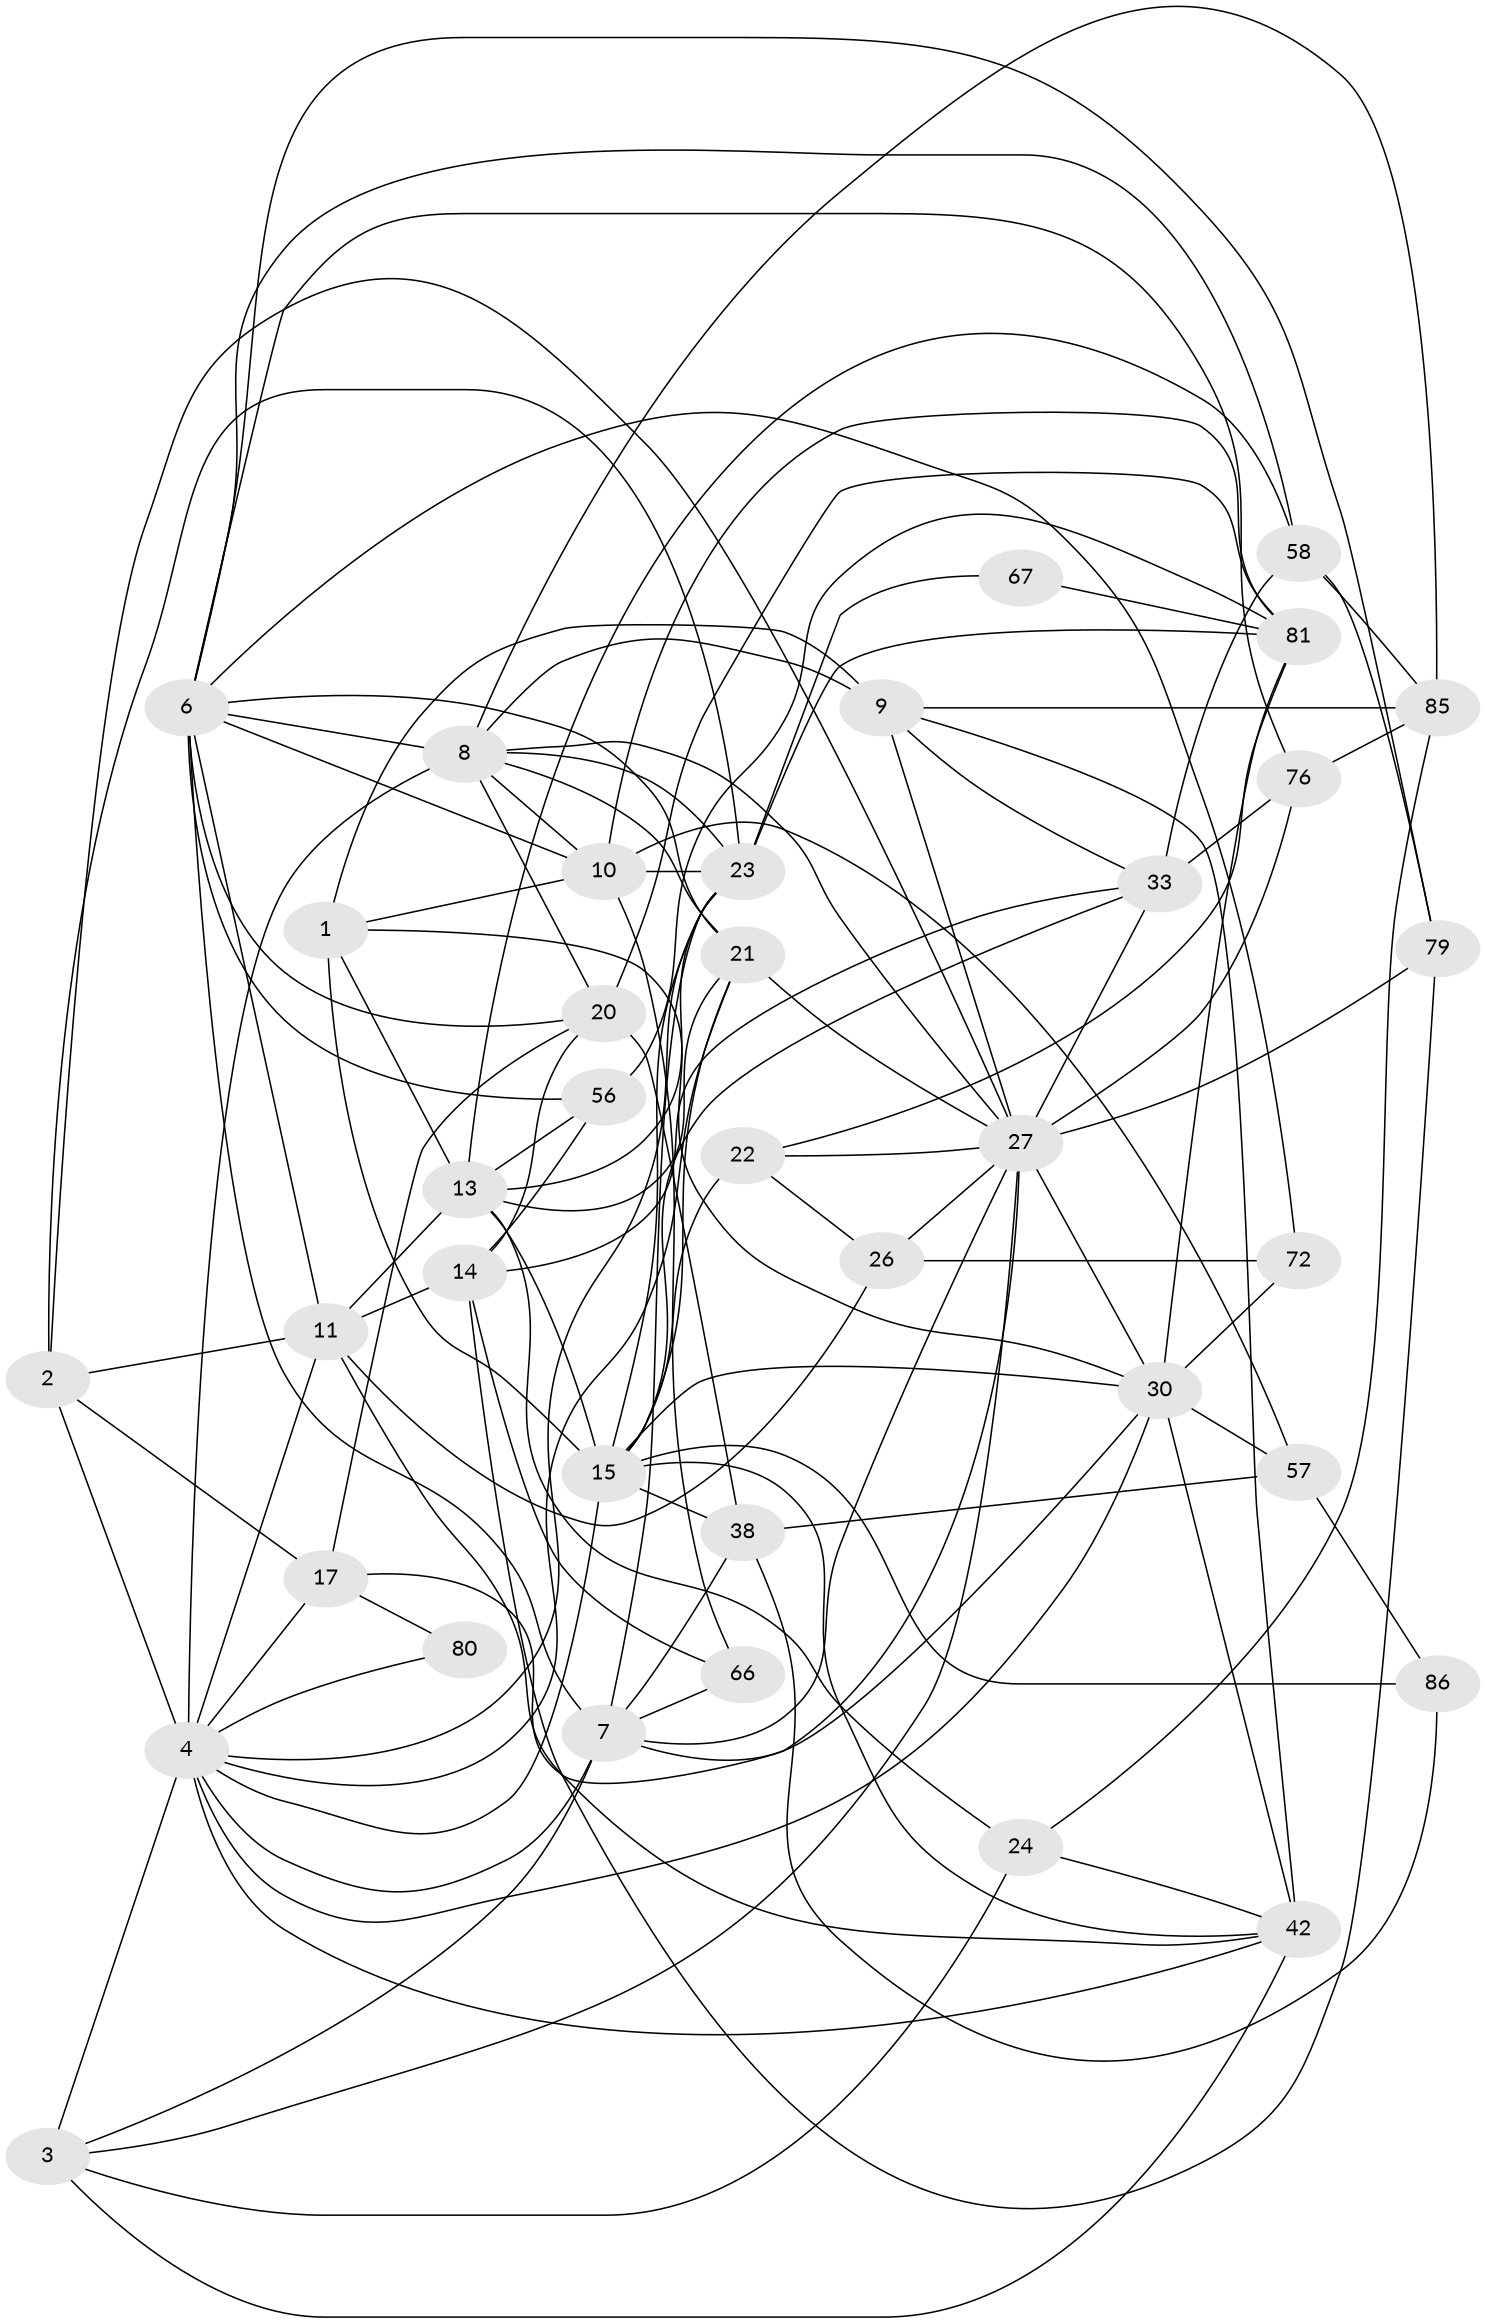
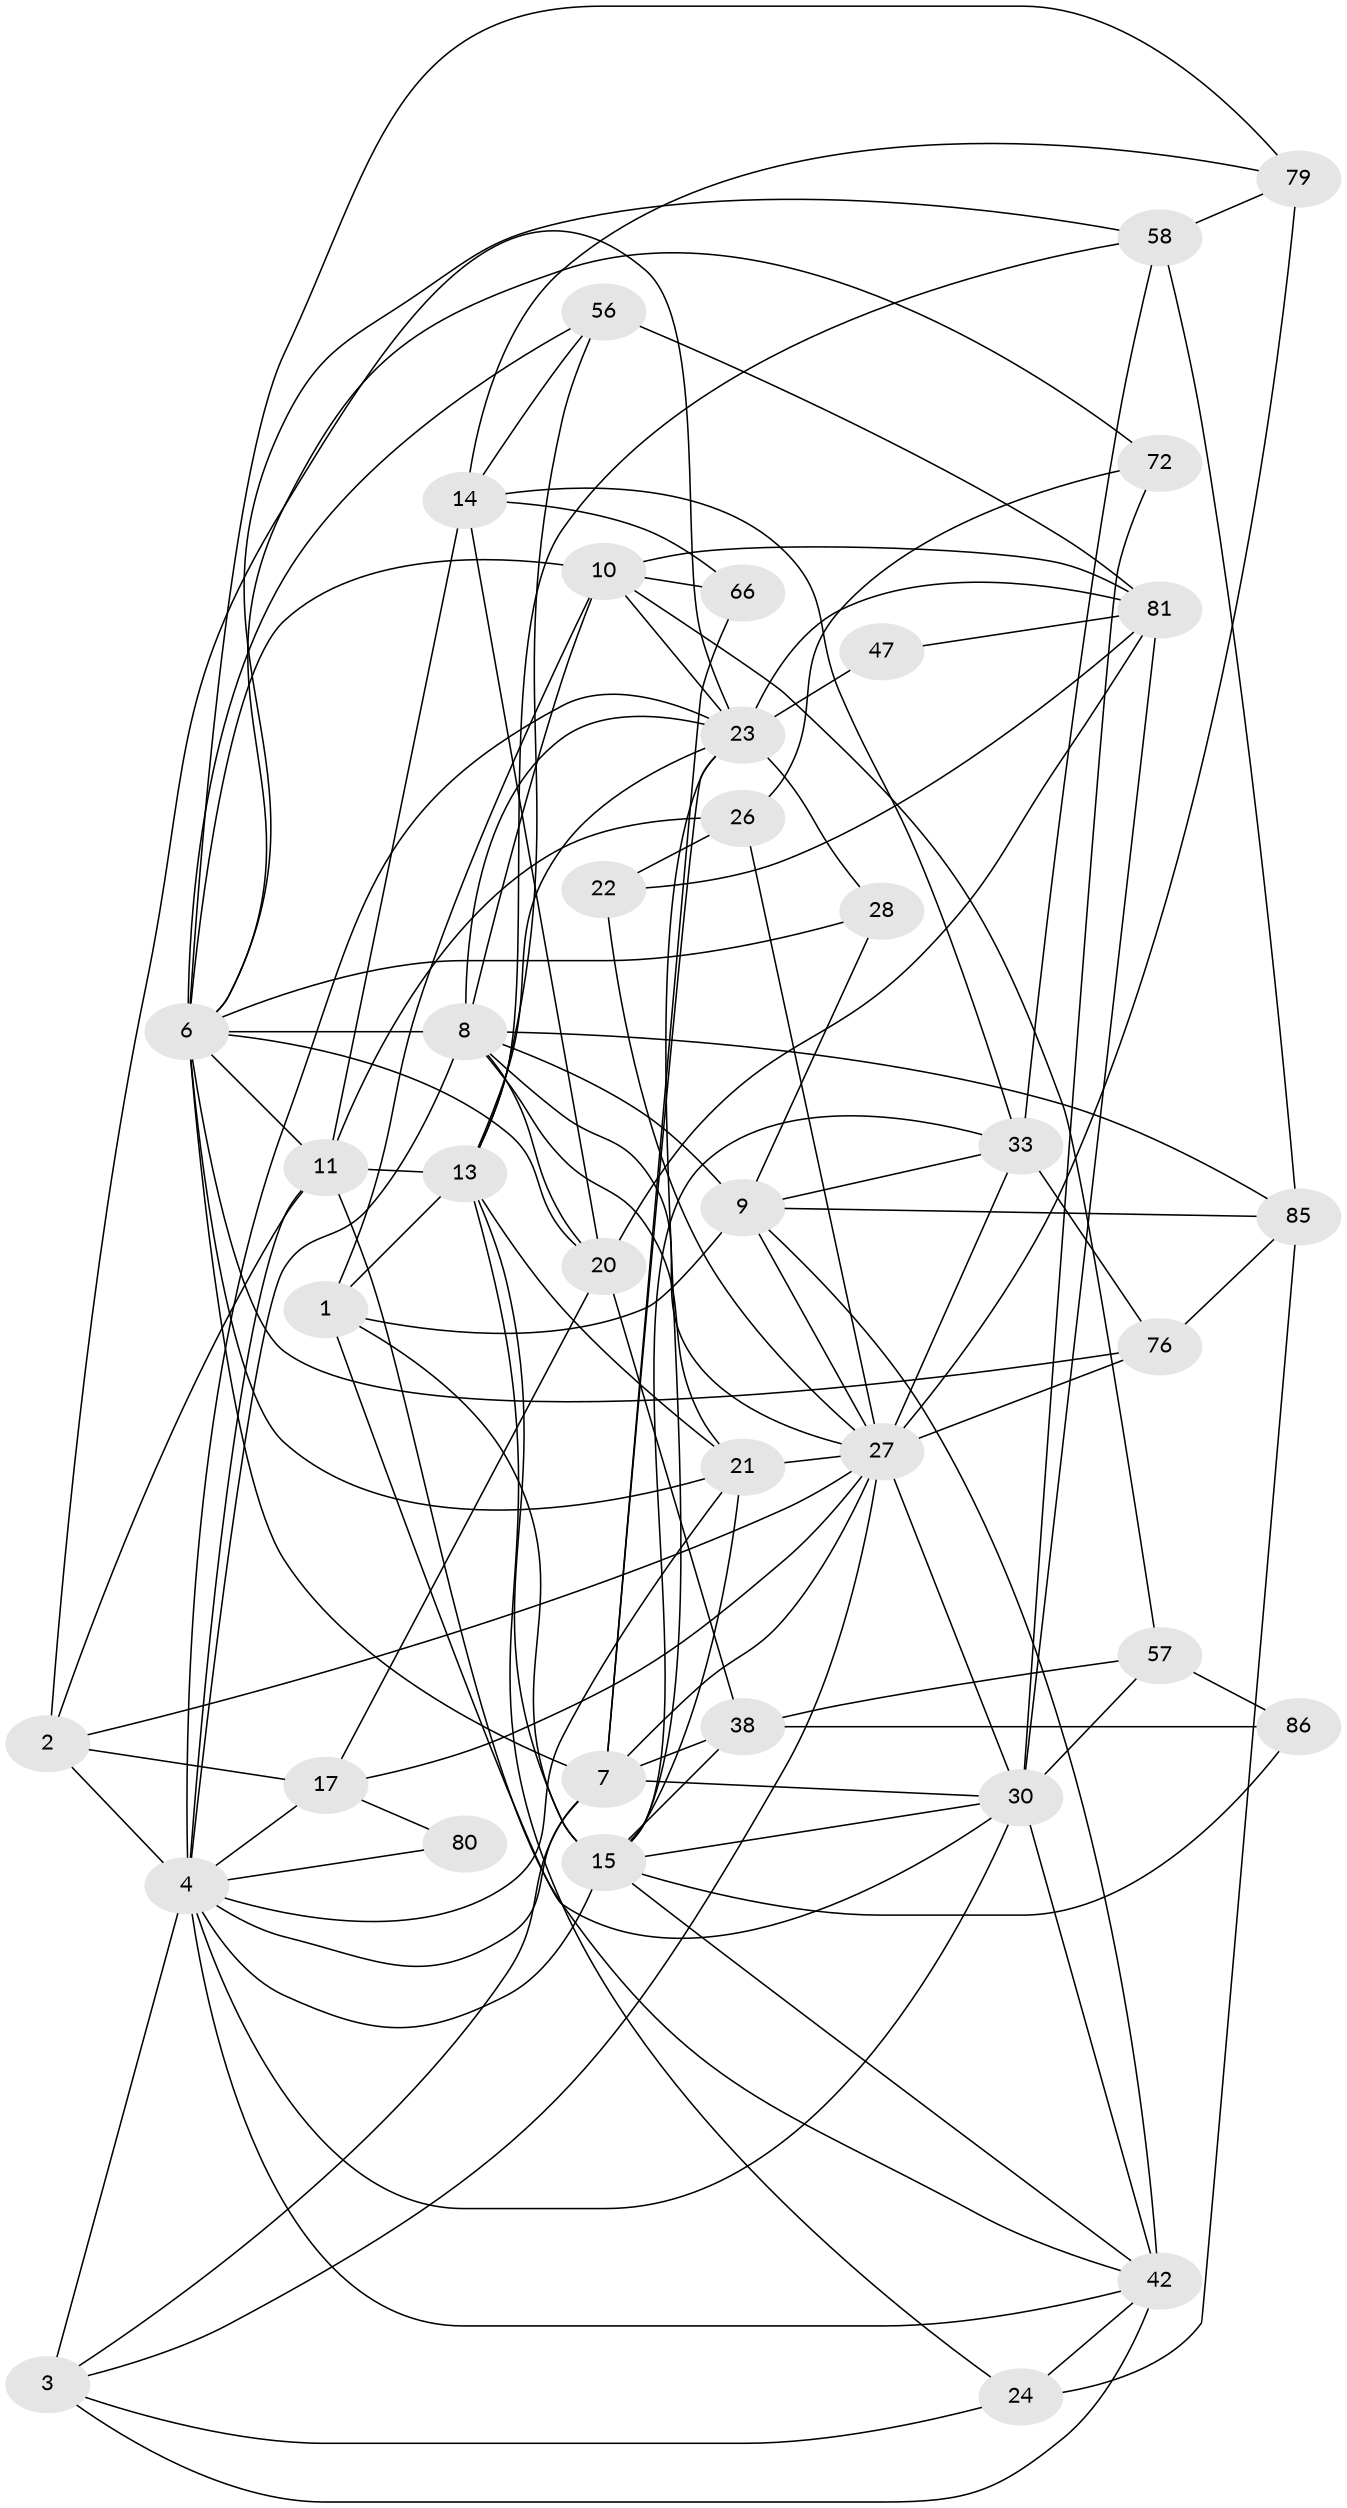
  graph {
    fontname=Lato
    rankdir=LR
    node [color=gray90 fontname=Lato style=filled]
    edge [fontname=Lato]
    1 [super="+92"]
    9 [super="+40+55+51"]
    10 [super="+29"]
    13 [super="+95+77"]
    15 [super="+50+18+34+75"]
    30 [super="+48+44"]
    27 [super="+53+46"]
    42 [super="+47"]
+   28 [super="+62"]
    85
    33 [super="+60+52"]
    23 [super="+43"]
    66
    57 [super="+94"]
    81 [super="+91"]
    24 [super="+39"]
    21 [super="+35"]
    n18 [label=58 super="+82"]
    56
    38 [super="+84"]
    22
    86
    72
    4 [super="+5+83+64"]
    11 [super="+12+41+25"]
    17 [super="+70"]
    7 [super="+71+36"]
    8 [super="+74+65+37"]
    80
    2
    14 [super="+32+73"]
    26 [super="+61"]
    20 [super="+45"]
-   67
+   67 [label=47]
    76 [super="+87"]
    79
    3 [super="+16+58"]
    6 [super="+96+19"]
    1 -- 9
    1 -- 10
    1 -- 13
    1 -- 15
    1 -- 30
    9 -- 27
    9 -- 42
+   9 -- 28
    9 -- 85
    9 -- 33
    10 -- 23
    10 -- 66
    10 -- 57
    10 -- 81
    13 -- 15
    13 -- 23
    13 -- 24
    13 -- 21
    13 -- n18
    13 -- 56
    15 -- 30
    15 -- 42
    15 -- 33
    15 -- 23
    15 -- 21
    15 -- 38 [weight=2]
-   15 -- 22
    15 -- 86
    30 -- 42
    30 -- 57
    30 -- 81
    30 -- 72
    27 -- 30 [weight=2]
    27 -- 33 [weight=2]
    27 -- 76
    27 -- 79
    33 -- n18
    33 -- 76
+   23 -- 28
    23 -- 81 [weight=2]
    23 -- 67
    57 -- 86
    24 -- 42
    24 -- 85
    21 -- 27
    n18 -- 85
    n18 -- 79
    56 -- 81
    38 -- 57
    38 -- 86
    22 -- 27
    22 -- 81
    22 -- 26
    4 -- 15
    4 -- 30
    4 -- 42 [weight=2]
    4 -- 23
    4 -- 21
    4 -- 11
    4 -- 17
    4 -- 7 [weight=2]
    4 -- 8 [weight=2]
    4 -- 80
    11 -- 13
    11 -- 42
    11 -- 14 [weight=2]
    11 -- 26
    17 -- 27
    17 -- 80
    17 -- 20
    7 -- 30
    7 -- 27
    7 -- 23
    7 -- 66
    7 -- 38
    8 -- 9
    8 -- 10
    8 -- 27
    8 -- 85
    8 -- 23
    8 -- 21 [weight=2]
    8 -- 20
    2 -- 27
    2 -- 23
    2 -- 4 [weight=2]
    2 -- 11
    2 -- 17
    14 -- 33
    14 -- 66
    14 -- 56
    14 -- 20
    14 -- 79
    26 -- 27
    26 -- 72
    20 -- 81
    20 -- 38
    67 -- 81
    76 -- 85
    3 -- 27
    3 -- 42
    3 -- 24
    3 -- 4
    3 -- 7
    6 -- 10
+   6 -- 28
    6 -- 21
    6 -- n18
    6 -- 56
    6 -- 72
    6 -- 11
    6 -- 7
    6 -- 8 [weight=3]
    6 -- 20
    6 -- 76 [weight=2]
    6 -- 79
  }
